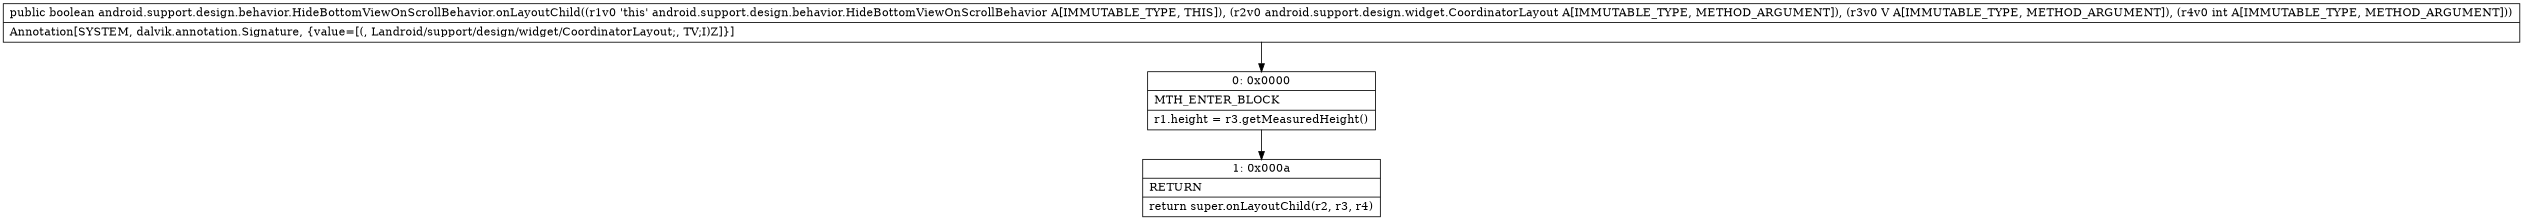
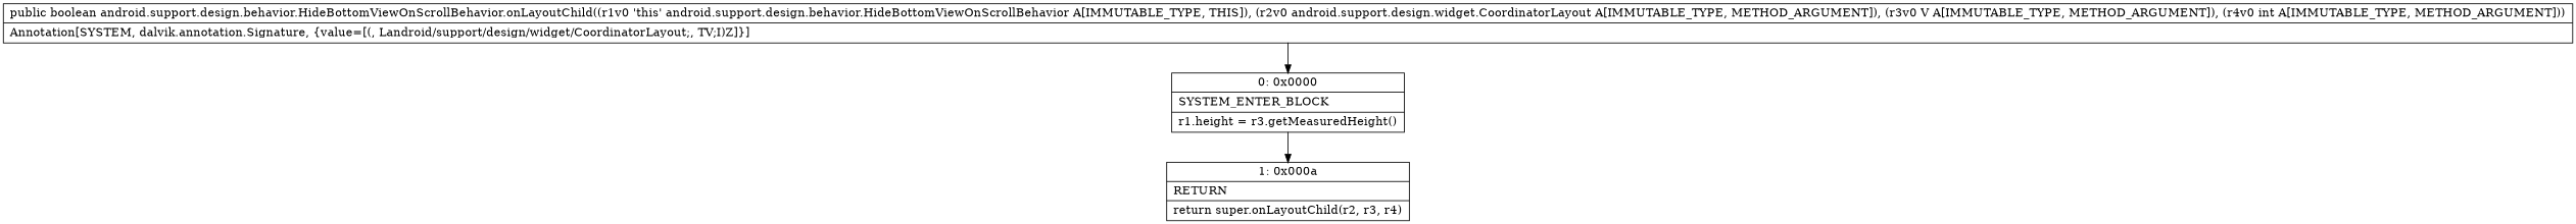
  digraph {
    node [shape=record]
-   n1 [label="{0\:\ 0x0000|MTH_ENTER_BLOCK\l|r1.height = r3.getMeasuredHeight()\l}"]
+   n1 [label="{0\:\ 0x0000|SYSTEM_ENTER_BLOCK\l|r1.height = r3.getMeasuredHeight()\l}"]
    n2 [label="{1\:\ 0x000a|RETURN\l|return super.onLayoutChild(r2, r3, r4)\l}"]
    n3 [label="{public boolean android.support.design.behavior.HideBottomViewOnScrollBehavior.onLayoutChild((r1v0 'this' android.support.design.behavior.HideBottomViewOnScrollBehavior A[IMMUTABLE_TYPE, THIS]), (r2v0 android.support.design.widget.CoordinatorLayout A[IMMUTABLE_TYPE, METHOD_ARGUMENT]), (r3v0 V A[IMMUTABLE_TYPE, METHOD_ARGUMENT]), (r4v0 int A[IMMUTABLE_TYPE, METHOD_ARGUMENT]))  | Annotation[SYSTEM, dalvik.annotation.Signature, \{value=[(, Landroid\/support\/design\/widget\/CoordinatorLayout;, TV;I)Z]\}]\l}"]
    n1 -> n2
    n3 -> n1
  }
